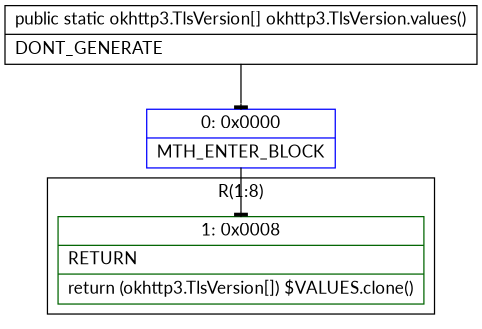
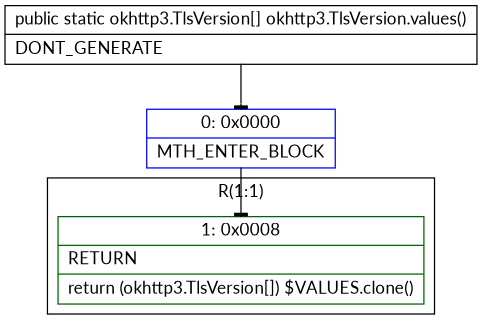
  digraph {
    fontname=Lato
    node [shape=record fontname=Lato]
    edge [arrowhead=tee fontname=Lato]
    n1 [color=darkgreen label="{1\:\ 0x0008|RETURN\l|return (okhttp3.TlsVersion[]) $VALUES.clone()\l}"]
    n2 [color=blue label="{0\:\ 0x0000|MTH_ENTER_BLOCK\l}"]
    n3 [label="{public static okhttp3.TlsVersion[] okhttp3.TlsVersion.values()  | DONT_GENERATE\l}" color=black]
    subgraph cluster_1 {
-     label="R(1:8)"
+     label="R(1:1)"
      n1
    }
    n2 -> n1
    n3 -> n2
  }
